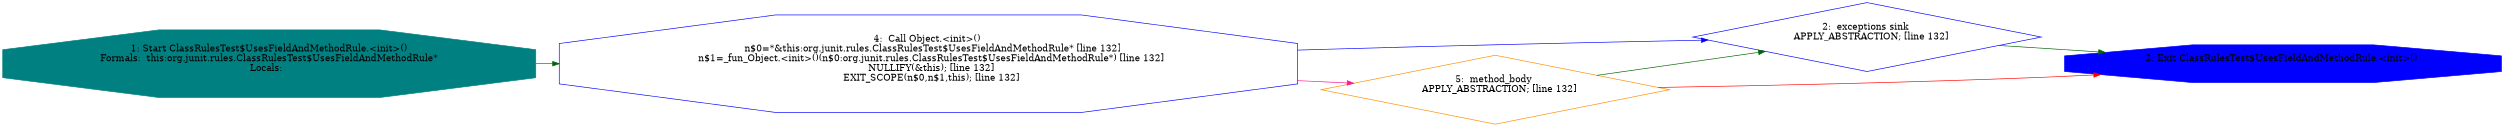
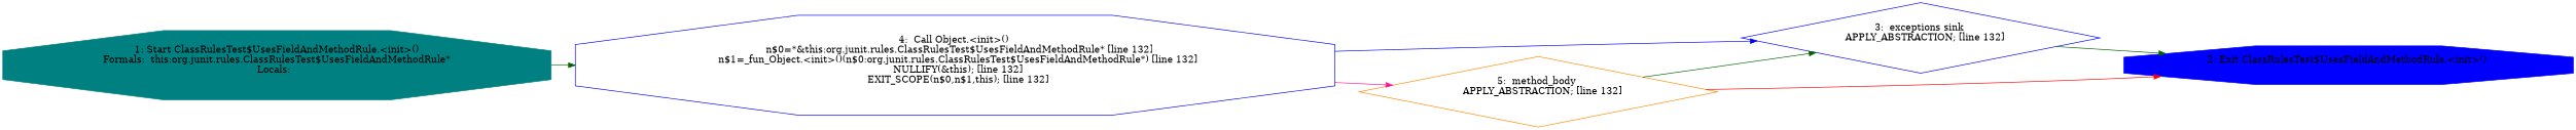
  digraph {
    rankdir=LR
    node [color=blue shape=octagon]
    edge [color=darkgreen]
    n1 [color=teal label="1: Start ClassRulesTest$UsesFieldAndMethodRule.<init>()\nFormals:  this:org.junit.rules.ClassRulesTest$UsesFieldAndMethodRule*\nLocals:  \n  " style=filled]
    n2 [label="4:  Call Object.<init>() \n   n$0=*&this:org.junit.rules.ClassRulesTest$UsesFieldAndMethodRule* [line 132]\n  n$1=_fun_Object.<init>()(n$0:org.junit.rules.ClassRulesTest$UsesFieldAndMethodRule*) [line 132]\n  NULLIFY(&this); [line 132]\n  EXIT_SCOPE(n$0,n$1,this); [line 132]\n "]
-   n3 [label="2:  exceptions sink \n   APPLY_ABSTRACTION; [line 132]\n " shape=diamond]
+   n3 [label="3:  exceptions sink \n   APPLY_ABSTRACTION; [line 132]\n " shape=diamond]
    n4 [label="5:  method_body \n   APPLY_ABSTRACTION; [line 132]\n " shape=diamond color=darkorange]
    n5 [label="2: Exit ClassRulesTest$UsesFieldAndMethodRule.<init>() \n  " style=filled]
    n1 -> n2
    n2 -> n3 [color=blue]
    n2 -> n4 [color=deeppink]
    n3 -> n5
    n4 -> n3
    n4 -> n5 [color=red]
  }
